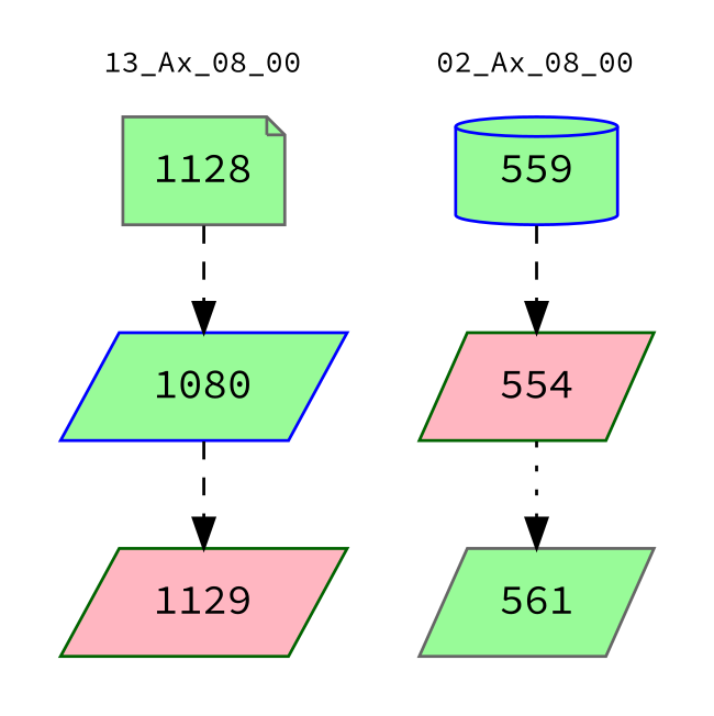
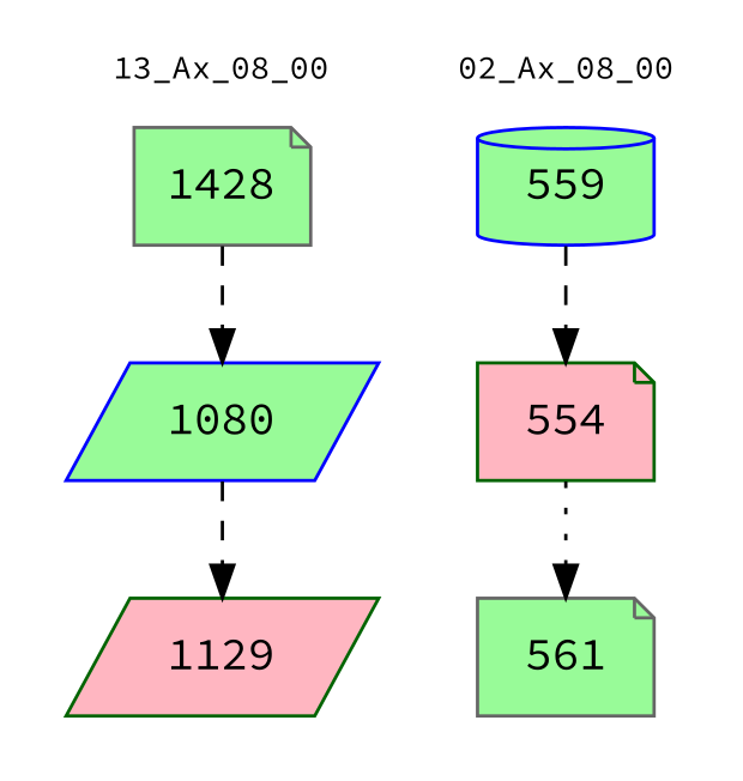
  digraph {
    fontname="Source Code Pro"
    node [color=gray40 fillcolor=palegreen fontname="Source Code Pro" shape=parallelogram style=filled]
    edge [color=black fontname="Source Code Pro" style=dashed]
-   n1 [label=1128 shape=note]
+   n1 [label=1428 shape=note]
    n2 [color=blue label=1080]
    n3 [color=darkgreen fillcolor=lightpink label=1129]
    n4 [color=blue label=559 shape=cylinder]
-   n5 [color=darkgreen fillcolor=lightpink label=554]
-   n6 [label=561]
+   n5 [color=darkgreen fillcolor=lightpink label=554 shape=note]
+   n6 [label=561 shape=note]
    subgraph cluster_1 {
      color=white
      fontsize=10
      label="13_Ax_08_00"
      n1
      n2
      n3
    }
    subgraph cluster_2 {
      color=white
      fontsize=10
      label="02_Ax_08_00"
      n4
      n5
      n6
    }
    n1 -> n2
    n2 -> n3
    n4 -> n5
    n5 -> n6 [style=dotted]
  }
